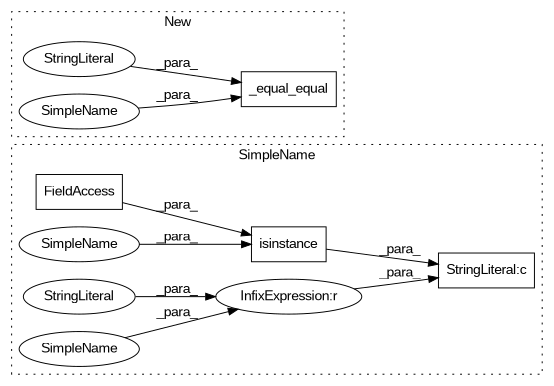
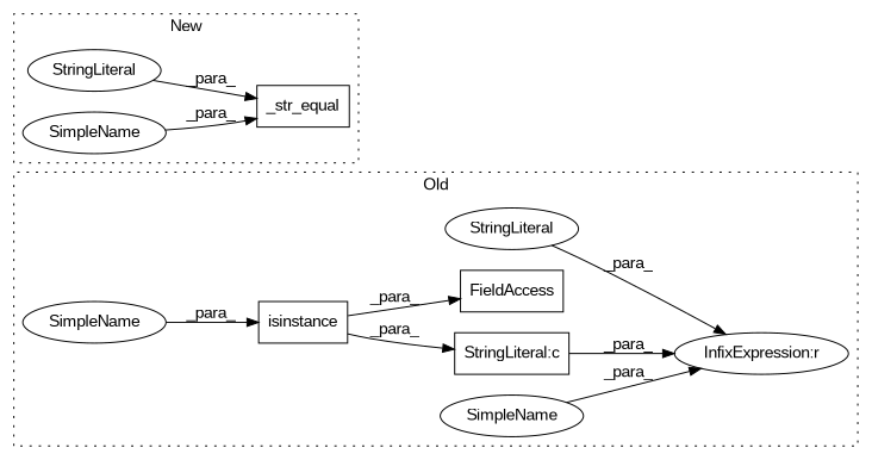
  digraph {
    fontname="Liberation Sans"
    rankdir=LR
    node [a=42 fontname="Liberation Sans" l=3 shape=ellipse]
    edge [fontname="Liberation Sans"]
    n1 [a=32 l="11,1" label=isinstance s="21577,21608" shape=box]
    n2 [a=27 l=4 label="StringLiteral:c" s=21609 shape=box]
    n3 [a=27 l=4 label="InfixExpression:r" s=21617]
    n4 [a=45 l=6 label=StringLiteral s=21621]
    n5 [a=22 l=16 label=FieldAccess s=21592 shape=box]
    n6 [label=SimpleName s=21588]
    n7 [label=SimpleName s=21614]
-   n8 [a=32 l="11,1" label=_equal_equal s="21565,21586" shape=box]
+   n8 [a=32 l="11,1" label=_str_equal s="21565,21586" shape=box]
    n9 [a=45 l=6 label=StringLiteral s=21580]
    n10 [label=SimpleName s=21576]
    subgraph cluster_1 {
-     label=SimpleName
+     label=Old
      style=dotted
      n1
      n2
      n3
      n4
      n5
      n6
      n7
    }
    subgraph cluster_2 {
      label=New
      style=dotted
      n8
      n9
      n10
    }
    n1 -> n2 [label=_para_]
-   n3 -> n2 [label=_para_]
+   n2 -> n3 [label=_para_]
    n4 -> n3 [label=_para_]
-   n5 -> n1 [label=_para_]
+   n1 -> n5 [label=_para_]
    n6 -> n1 [label=_para_]
    n7 -> n3 [label=_para_]
    n9 -> n8 [label=_para_]
    n10 -> n8 [label=_para_]
  }
